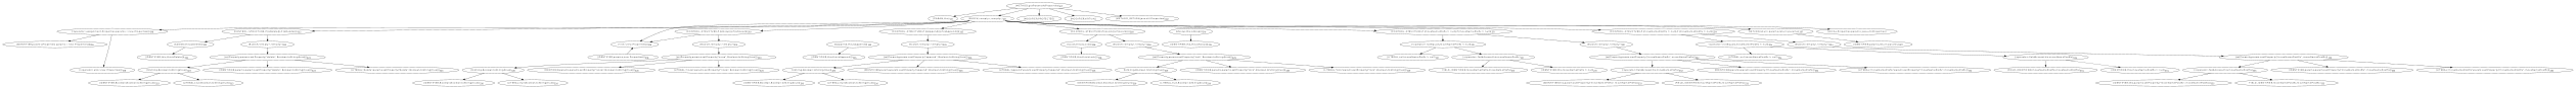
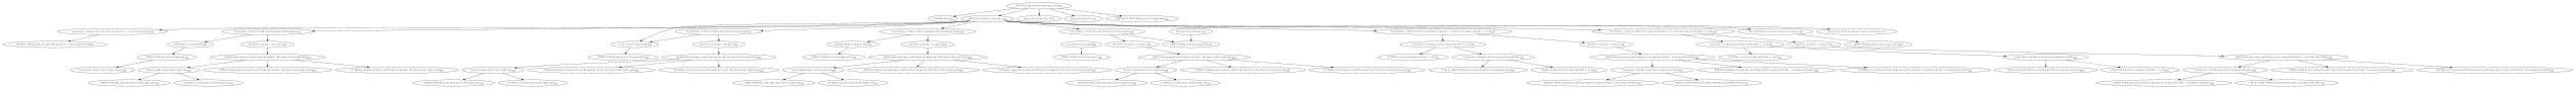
  digraph {
    fontname=Montserrat
    node [fontname=Montserrat]
    edge [fontname=Montserrat]
    n1 [label=<(METHOD,getParamsAsProperties)<SUB>317</SUB>>]
    n2 [label=<(PARAM,this)<SUB>317</SUB>>]
    n3 [label=<(BLOCK,&lt;empty&gt;,&lt;empty&gt;)<SUB>317</SUB>>]
    n4 [label=<(MODIFIER,PROTECTED)>]
    n5 [label=<(MODIFIER,VIRTUAL)>]
    n6 [label=<(METHOD_RETURN,java.util.Properties)<SUB>357</SUB>>]
    n7 [label=<(LOCAL,Properties params: java.util.Properties)>]
    n8 [label=<(&lt;operator&gt;.assignment,Properties params = new Properties())<SUB>318</SUB>>]
    n9 [label=<(&lt;init&gt;,new Properties())<SUB>318</SUB>>]
    n10 [label=<(CONTROL_STRUCTURE,if (isNoop()),if (isNoop()))<SUB>319</SUB>>]
    n11 [label=<(CONTROL_STRUCTURE,if (isDelete()),if (isDelete()))<SUB>322</SUB>>]
    n12 [label=<(CONTROL_STRUCTURE,if (isAppend()),if (isAppend()))<SUB>325</SUB>>]
    n13 [label=<(CONTROL_STRUCTURE,if (isLock()),if (isLock()))<SUB>328</SUB>>]
    n14 [label=<(CONTROL_STRUCTURE,if (moveNamePrefix != null),if (moveNamePrefix != null))<SUB>331</SUB>>]
    n15 [label=<(CONTROL_STRUCTURE,if (moveNamePostfix != null),if (moveNamePostfix != null))<SUB>334</SUB>>]
    n16 [label=<(RETURN,return params;,return params;)<SUB>337</SUB>>]
    n17 [label=<(IDENTIFIER,params,Properties params = new Properties())<SUB>318</SUB>>]
    n18 [label=<(&lt;operator&gt;.alloc,new Properties())<SUB>318</SUB>>]
    n19 [label=<(IDENTIFIER,params,new Properties())<SUB>318</SUB>>]
    n20 [label=<(BLOCK,&lt;empty&gt;,&lt;empty&gt;)<SUB>319</SUB>>]
    n21 [label=<(isDelete,this.isDelete())<SUB>322</SUB>>]
    n22 [label=<(BLOCK,&lt;empty&gt;,&lt;empty&gt;)<SUB>322</SUB>>]
    n23 [label=<(isAppend,this.isAppend())<SUB>365</SUB>>]
    n24 [label=<(BLOCK,&lt;empty&gt;,&lt;empty&gt;)<SUB>325</SUB>>]
    n25 [label=<(isLock,this.isLock())<SUB>328</SUB>>]
    n26 [label=<(BLOCK,&lt;empty&gt;,&lt;empty&gt;)<SUB>328</SUB>>]
    n27 [label=<(&lt;operator&gt;.notEquals,moveNamePrefix != null)<SUB>331</SUB>>]
    n28 [label=<(BLOCK,&lt;empty&gt;,&lt;empty&gt;)<SUB>331</SUB>>]
    n29 [label=<(&lt;operator&gt;.notEquals,moveNamePostfix != null)<SUB>334</SUB>>]
    n30 [label=<(BLOCK,&lt;empty&gt;,&lt;empty&gt;)<SUB>334</SUB>>]
    n31 [label=<(IDENTIFIER,params,return params;)<SUB>337</SUB>>]
    n32 [label=<(isNoop,this.isNoop())<SUB>319</SUB>>]
    n33 [label=<(IDENTIFIER,this,this.isNoop())<SUB>319</SUB>>]
    n34 [label=<(setProperty,params.setProperty(&quot;noop&quot;, Boolean.toString(true)))<SUB>320</SUB>>]
    n35 [label=<(IDENTIFIER,params,params.setProperty(&quot;noop&quot;, Boolean.toString(true)))<SUB>320</SUB>>]
    n36 [label=<(LITERAL,&quot;noop&quot;,params.setProperty(&quot;noop&quot;, Boolean.toString(true)))<SUB>320</SUB>>]
    n37 [label=<(toString,Boolean.toString(true))<SUB>320</SUB>>]
    n38 [label=<(IDENTIFIER,Boolean,Boolean.toString(true))<SUB>320</SUB>>]
    n39 [label=<(LITERAL,true,Boolean.toString(true))<SUB>320</SUB>>]
    n40 [label=<(IDENTIFIER,this,this.isDelete())<SUB>322</SUB>>]
    n41 [label=<(setProperty,params.setProperty(&quot;delete&quot;, Boolean.toString(true)))<SUB>323</SUB>>]
    n42 [label=<(IDENTIFIER,params,params.setProperty(&quot;delete&quot;, Boolean.toString(true)))<SUB>323</SUB>>]
    n43 [label=<(LITERAL,&quot;delete&quot;,params.setProperty(&quot;delete&quot;, Boolean.toString(true)))<SUB>323</SUB>>]
    n44 [label=<(toString,Boolean.toString(true))<SUB>323</SUB>>]
    n45 [label=<(IDENTIFIER,Boolean,Boolean.toString(true))<SUB>323</SUB>>]
    n46 [label=<(LITERAL,true,Boolean.toString(true))<SUB>323</SUB>>]
    n47 [label=<(IDENTIFIER,this,this.isAppend())<SUB>325</SUB>>]
    n48 [label=<(setProperty,params.setProperty(&quot;append&quot;, Boolean.toString(true)))<SUB>326</SUB>>]
    n49 [label=<(IDENTIFIER,params,params.setProperty(&quot;append&quot;, Boolean.toString(true)))<SUB>326</SUB>>]
    n50 [label=<(LITERAL,&quot;append&quot;,params.setProperty(&quot;append&quot;, Boolean.toString(true)))<SUB>326</SUB>>]
    n51 [label=<(toString,Boolean.toString(true))<SUB>326</SUB>>]
    n52 [label=<(IDENTIFIER,Boolean,Boolean.toString(true))<SUB>326</SUB>>]
    n53 [label=<(LITERAL,true,Boolean.toString(true))<SUB>326</SUB>>]
    n54 [label=<(IDENTIFIER,this,this.isLock())<SUB>328</SUB>>]
    n55 [label=<(setProperty,params.setProperty(&quot;lock&quot;, Boolean.toString(true)))<SUB>329</SUB>>]
    n56 [label=<(IDENTIFIER,params,params.setProperty(&quot;lock&quot;, Boolean.toString(true)))<SUB>329</SUB>>]
    n57 [label=<(LITERAL,&quot;lock&quot;,params.setProperty(&quot;lock&quot;, Boolean.toString(true)))<SUB>329</SUB>>]
    n58 [label=<(toString,Boolean.toString(true))<SUB>329</SUB>>]
    n59 [label=<(IDENTIFIER,Boolean,Boolean.toString(true))<SUB>329</SUB>>]
    n60 [label=<(LITERAL,true,Boolean.toString(true))<SUB>329</SUB>>]
    n61 [label=<(&lt;operator&gt;.fieldAccess,this.moveNamePrefix)<SUB>331</SUB>>]
    n62 [label=<(LITERAL,null,moveNamePrefix != null)<SUB>331</SUB>>]
    n63 [label=<(setProperty,params.setProperty(&quot;moveNamePrefix&quot;, moveNamePrefix))<SUB>332</SUB>>]
    n64 [label=<(IDENTIFIER,this,moveNamePrefix != null)<SUB>231</SUB>>]
    n65 [label=<(FIELD_IDENTIFIER,moveNamePrefix,moveNamePrefix)<SUB>331</SUB>>]
    n66 [label=<(IDENTIFIER,params,params.setProperty(&quot;moveNamePrefix&quot;, moveNamePrefix))<SUB>332</SUB>>]
    n67 [label=<(LITERAL,&quot;moveNamePrefix&quot;,params.setProperty(&quot;moveNamePrefix&quot;, moveNamePrefix))<SUB>332</SUB>>]
    n68 [label=<(&lt;operator&gt;.fieldAccess,this.moveNamePrefix)<SUB>332</SUB>>]
    n69 [label=<(IDENTIFIER,this,params.setProperty(&quot;moveNamePrefix&quot;, moveNamePrefix))<SUB>332</SUB>>]
    n70 [label=<(FIELD_IDENTIFIER,moveNamePrefix,moveNamePrefix)<SUB>332</SUB>>]
    n71 [label=<(&lt;operator&gt;.fieldAccess,this.moveNamePostfix)<SUB>334</SUB>>]
    n72 [label=<(LITERAL,null,moveNamePostfix != null)<SUB>334</SUB>>]
    n73 [label=<(setProperty,params.setProperty(&quot;moveNamePostfix&quot;, moveNamePostfix))<SUB>335</SUB>>]
    n74 [label=<(IDENTIFIER,this,moveNamePostfix != null)<SUB>334</SUB>>]
    n75 [label=<(FIELD_IDENTIFIER,moveNamePostfix,moveNamePostfix)<SUB>334</SUB>>]
    n76 [label=<(IDENTIFIER,params,params.setProperty(&quot;moveNamePostfix&quot;, moveNamePostfix))<SUB>335</SUB>>]
    n77 [label=<(LITERAL,&quot;moveNamePostfix&quot;,params.setProperty(&quot;moveNamePostfix&quot;, moveNamePostfix))<SUB>335</SUB>>]
    n78 [label=<(&lt;operator&gt;.fieldAccess,this.moveNamePostfix)<SUB>335</SUB>>]
    n79 [label=<(IDENTIFIER,this,params.setProperty(&quot;moveNamePostfix&quot;, moveNamePostfix))<SUB>335</SUB>>]
    n80 [label=<(FIELD_IDENTIFIER,moveNamePostfix,moveNamePostfix)<SUB>335</SUB>>]
    n1 -> n2
    n1 -> n3
    n1 -> n4
    n1 -> n5
    n1 -> n6
    n3 -> n7
    n3 -> n8
    n3 -> n9
    n3 -> n10
    n3 -> n11
    n3 -> n12
    n3 -> n13
    n3 -> n14
    n3 -> n15
    n3 -> n16
    n8 -> n17
-   n8 -> n18
-   n19 -> n9
+   n40 -> n18
+   n9 -> n19
    n10 -> n9
    n10 -> n20
    n11 -> n21
    n11 -> n22
+   n12 -> n23
    n12 -> n24
-   n13 -> n25
+   n13 -> n33
    n13 -> n26
    n14 -> n27
    n14 -> n28
    n15 -> n29
    n15 -> n30
    n16 -> n31
    n20 -> n34
    n21 -> n40
    n22 -> n41
    n23 -> n47
    n24 -> n48
    n25 -> n54
    n26 -> n55
    n27 -> n61
    n27 -> n62
    n28 -> n63
    n29 -> n71
    n29 -> n72
    n30 -> n73
    n32 -> n33
    n34 -> n35
    n34 -> n36
    n34 -> n37
    n37 -> n38
    n37 -> n39
    n41 -> n42
    n41 -> n43
    n41 -> n44
    n44 -> n45
    n44 -> n46
    n48 -> n49
    n48 -> n50
    n48 -> n51
    n51 -> n52
    n51 -> n53
    n55 -> n56
    n55 -> n57
    n55 -> n58
    n58 -> n59
    n58 -> n60
    n61 -> n64
    n61 -> n65
    n63 -> n66
    n63 -> n67
    n63 -> n68
    n68 -> n69
    n68 -> n70
    n71 -> n74
    n71 -> n75
    n73 -> n76
    n73 -> n77
    n73 -> n78
    n78 -> n79
    n78 -> n80
  }
